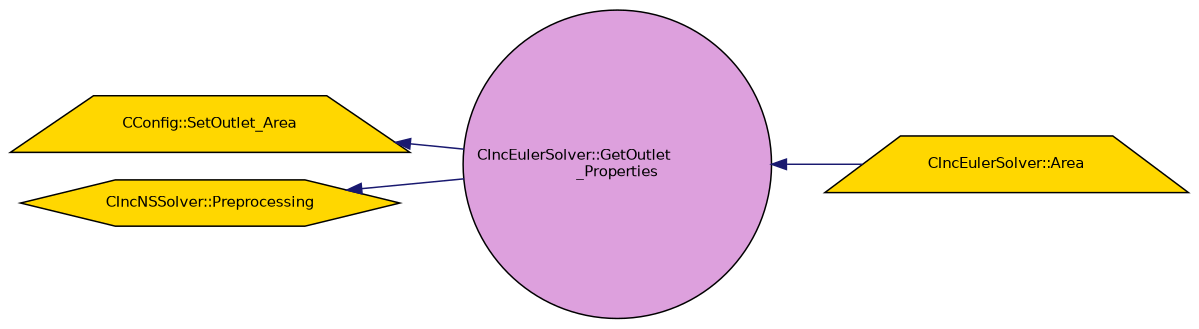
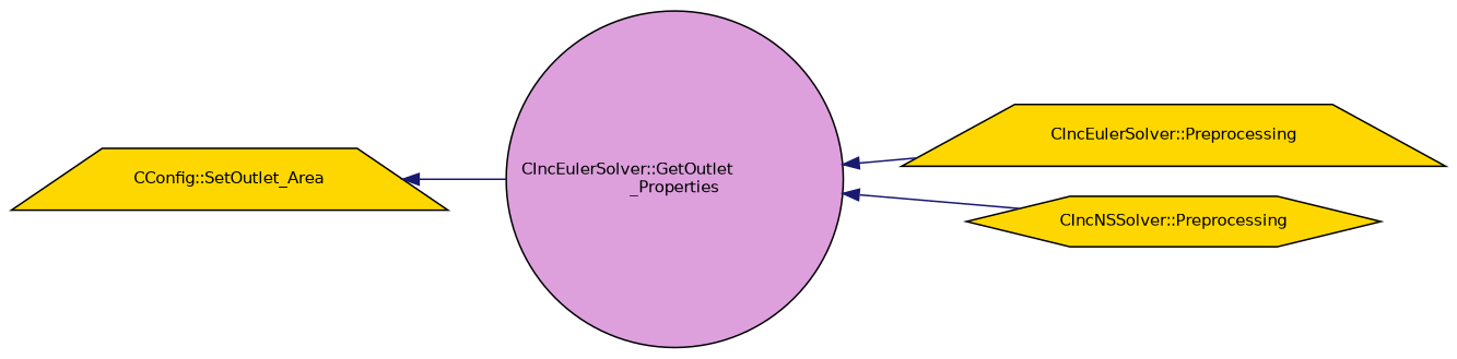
  digraph {
    rankdir=LR
    node [color=black fillcolor=gold fontname=Helvetica fontsize=10 shape=trapezium style=filled]
    edge [color=midnightblue dir=back fontname=Helvetica fontsize=10 labelfontname=Helvetica labelfontsize=10 style=solid]
    n1 [fontcolor=black height=0.2 label="CConfig::SetOutlet_Area" width=0.4]
    n2 [fillcolor=plum height=0.2 label="CIncEulerSolver::GetOutlet\l_Properties" shape=circle width=0.4]
-   n3 [height=0.2 label="CIncEulerSolver::Area" width=0.4]
+   n3 [height=0.2 label="CIncEulerSolver::Preprocessing" width=0.4]
    n4 [height=0.2 label="CIncNSSolver::Preprocessing" shape=hexagon width=0.4]
    n1 -> n2
    n2 -> n3
-   n4 -> n2
+   n2 -> n4
  }
